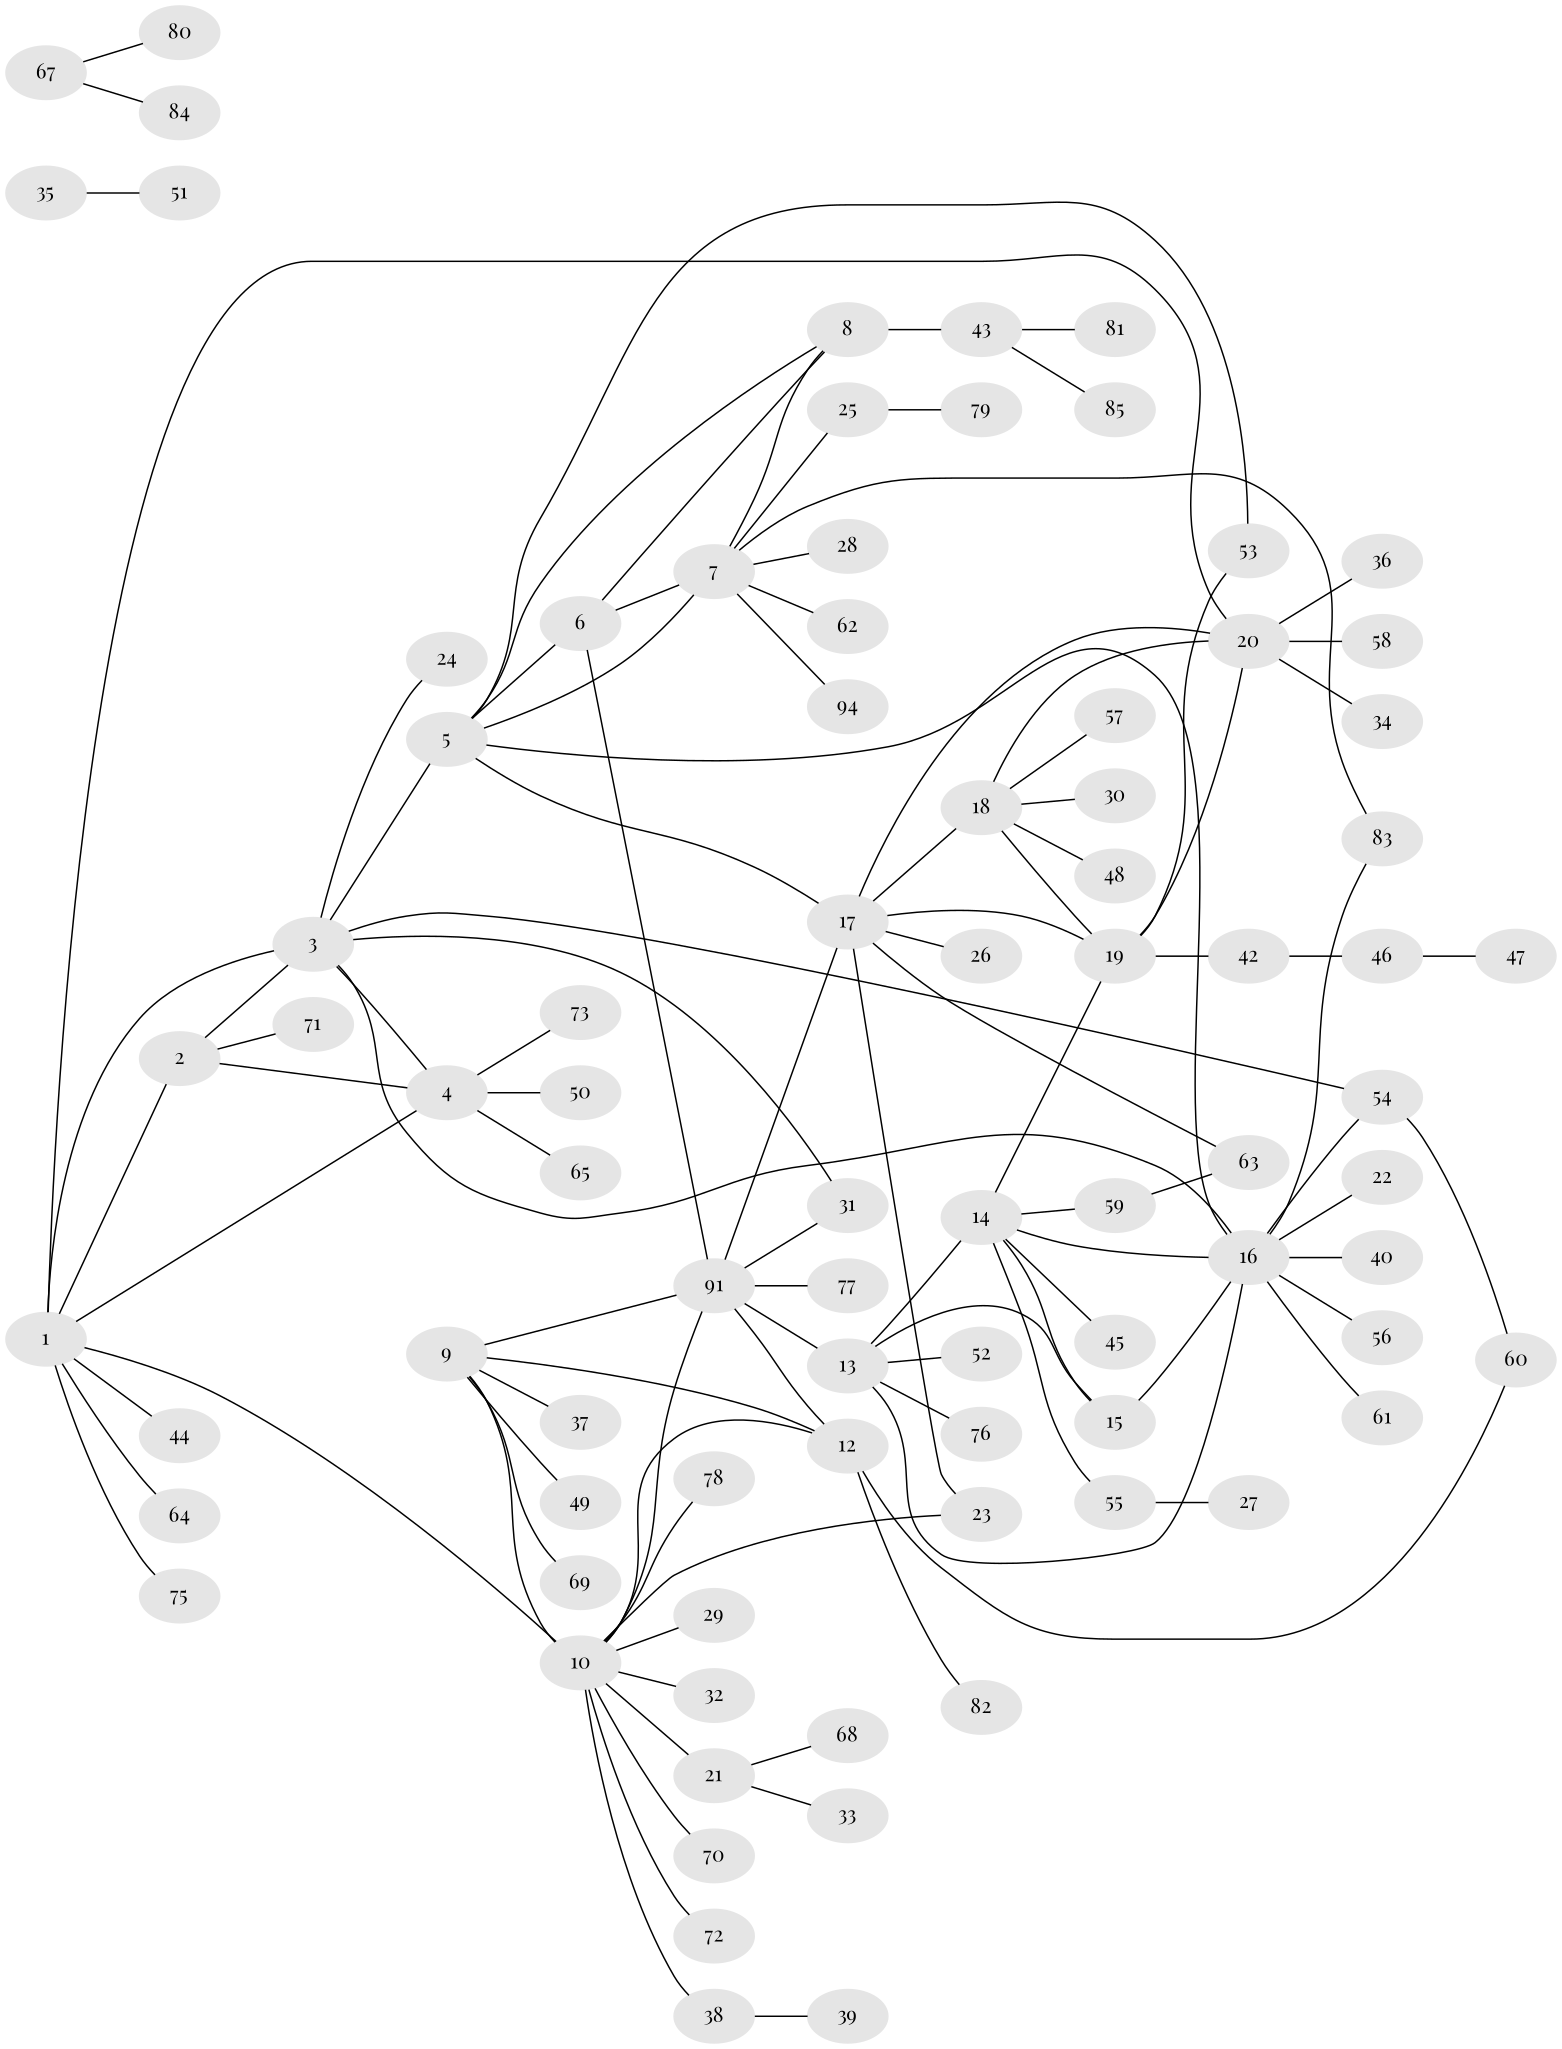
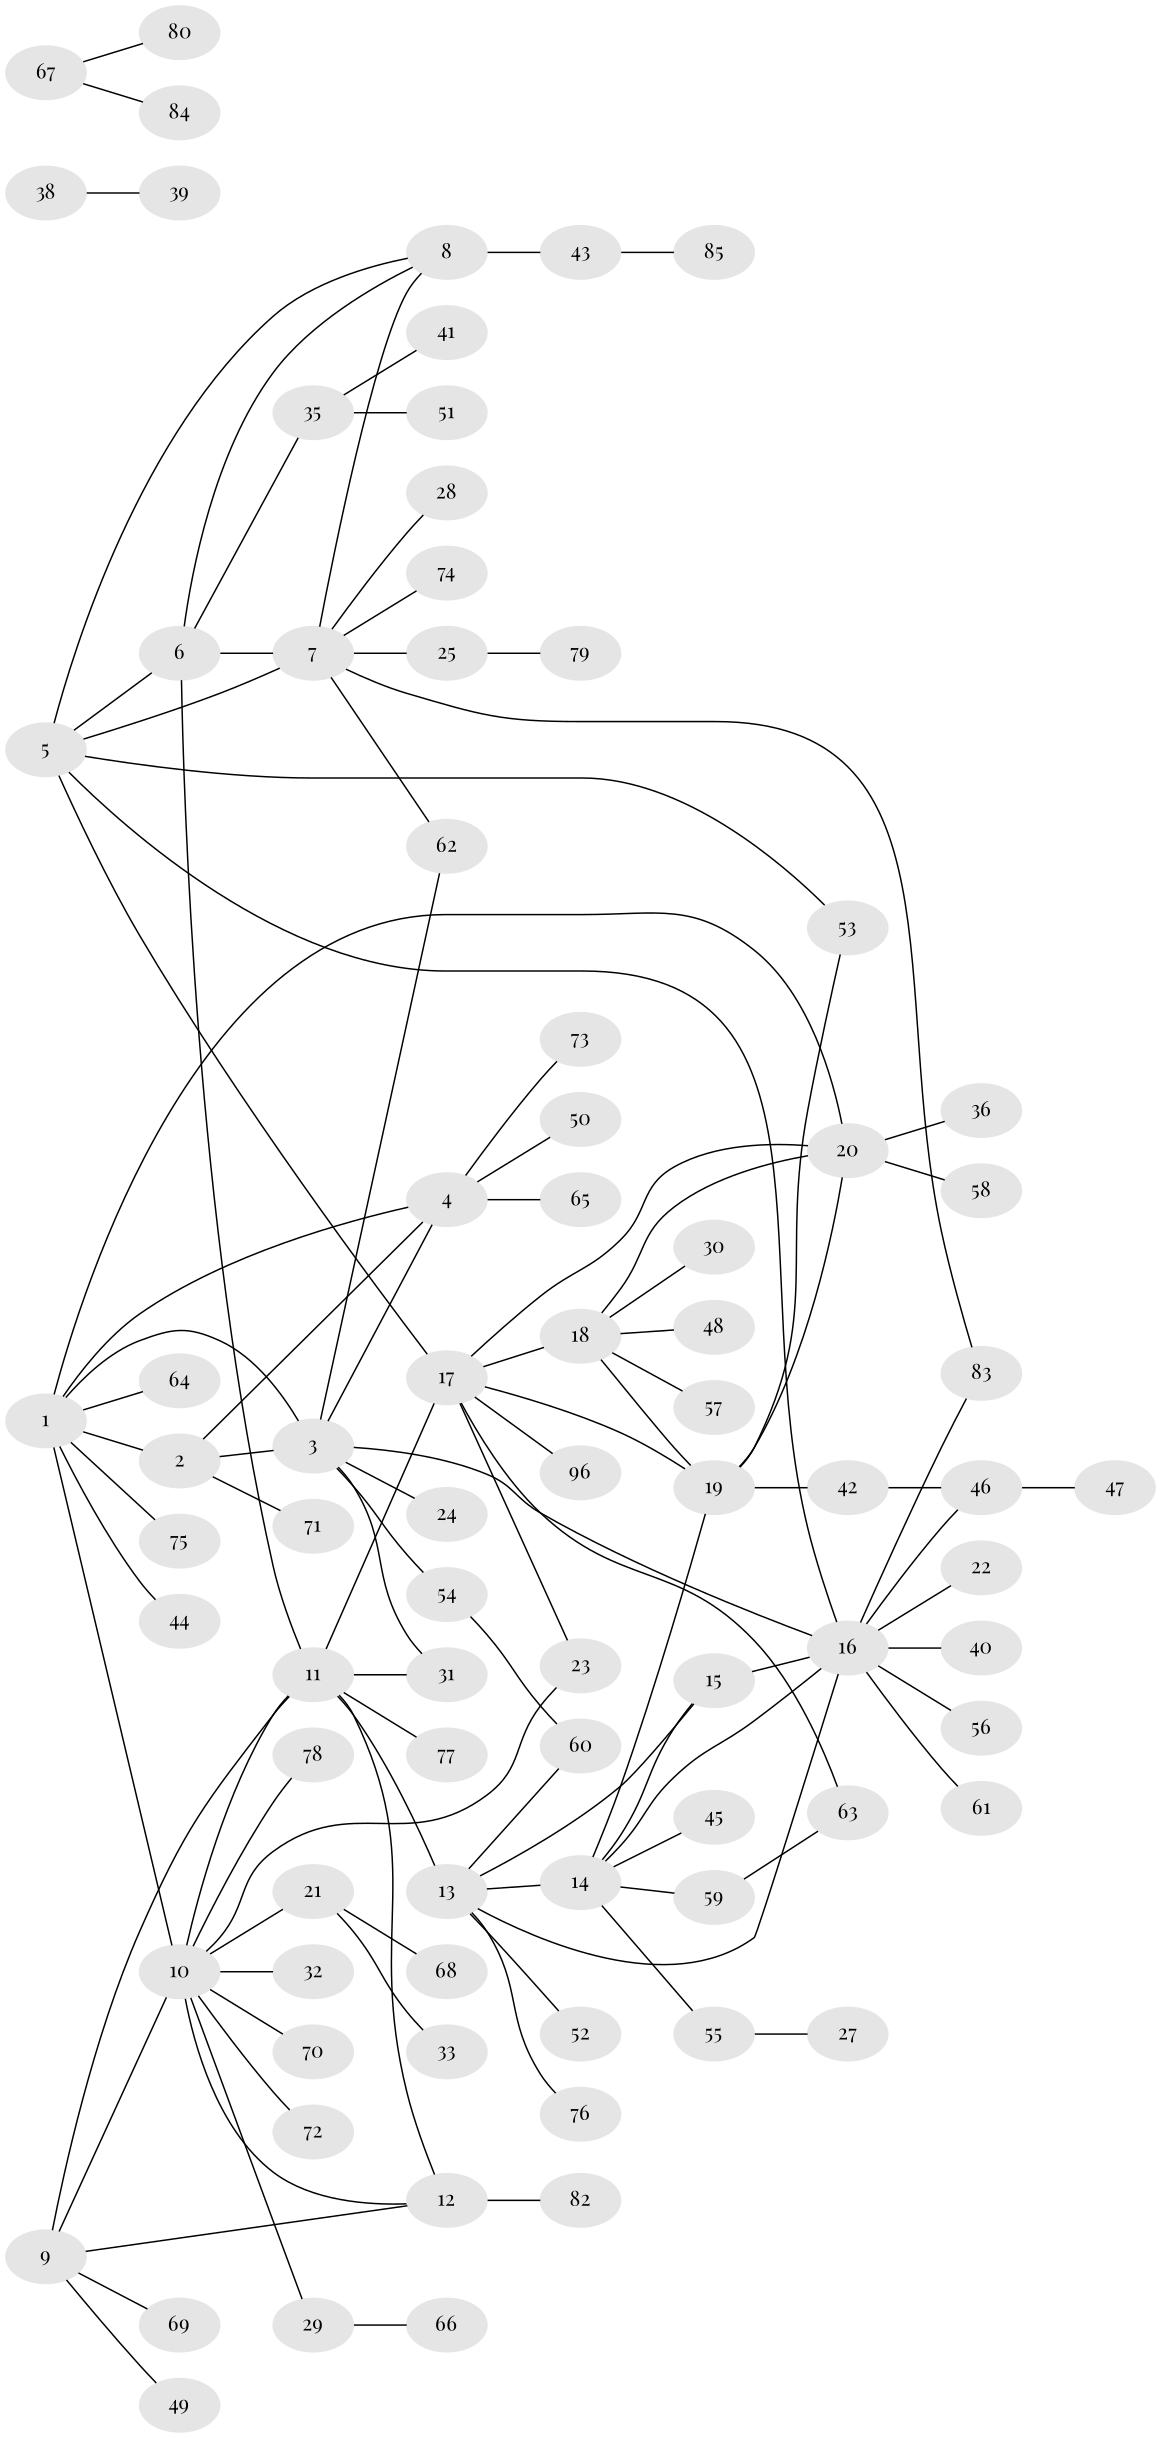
  graph {
    fontname="Playfair Display"
    rankdir=LR
    node [color=gray90 fontname="Playfair Display" style=filled]
    edge [fontname="Playfair Display"]
    1
    2
    3
    4
    10
    20
    44
    64
    75
    71
    5
    16
    24
    31
    54
    50
    65
    73
-   11 [label=91]
+   11
    12
    21
    23
    29
    32
    38
    70
    72
    78
-   34
    36
    58
    6
    7
    8
    17
    53
    83
    22
    40
    56
    61
    60
    35
    25
    28
    62
-   74 [label=94]
+   74
    43
    19
    18
-   26
+   26 [label=96]
    63
    13
    77
+   41
    51
    79
-   81
    85
    9
-   37
    49
    69
    82
    33
    68
+   66
    39
    14
    15
    52
    76
    45
    55
    59
    42
    27
    30
    48
    57
    46
    47
    67
    80
    84
    1 -- 2
    1 -- 3
    1 -- 4
    1 -- 10
    1 -- 20
    1 -- 44
    1 -- 64
    1 -- 75
    2 -- 3
    2 -- 4
    2 -- 71
    3 -- 4
-   3 -- 5
+   3 -- 62
    3 -- 16
    3 -- 24
    3 -- 31
    3 -- 54
    4 -- 50
    4 -- 65
    4 -- 73
    10 -- 11
    10 -- 12
    10 -- 21
    10 -- 23
    10 -- 29
    10 -- 32
-   10 -- 38
    10 -- 70
    10 -- 72
    10 -- 78
-   20 -- 34
    20 -- 36
    20 -- 58
    5 -- 16
    5 -- 6
    5 -- 7
    5 -- 8
    5 -- 17
    5 -- 53
-   16 -- 54
+   16 -- 46
    16 -- 83
    16 -- 22
    16 -- 40
    16 -- 56
    16 -- 61
    54 -- 60
    11 -- 31
    11 -- 12
    11 -- 17
    11 -- 13
    11 -- 77
    12 -- 82
    21 -- 33
    21 -- 68
+   29 -- 66
    38 -- 39
    6 -- 11
    6 -- 7
    6 -- 8
+   6 -- 35
    7 -- 8
    7 -- 83
    7 -- 25
    7 -- 28
    7 -- 62
    7 -- 74
    8 -- 43
    17 -- 20
    17 -- 23
    17 -- 19
    17 -- 18
    17 -- 26
    17 -- 63
+   35 -- 41
    35 -- 51
    25 -- 79
-   43 -- 81
    43 -- 85
    19 -- 20
    19 -- 53
    19 -- 42
    18 -- 20
    18 -- 19
    18 -- 30
    18 -- 48
    18 -- 57
    13 -- 16
-   12 -- 60
+   13 -- 60
    13 -- 14
    13 -- 15
    13 -- 52
    13 -- 76
    9 -- 10
    9 -- 11
    9 -- 12
-   9 -- 37
    9 -- 49
    9 -- 69
    14 -- 16
    14 -- 19
    14 -- 15
    14 -- 45
    14 -- 55
    14 -- 59
    15 -- 16
    55 -- 27
    59 -- 63
    42 -- 46
    46 -- 47
    67 -- 80
    67 -- 84
  }
